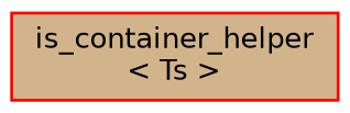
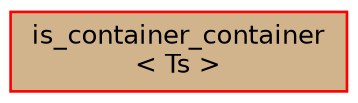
  digraph {
    rankdir=LR
-   n1 [color=red fillcolor=tan fontname=Helvetica fontsize=10 height=0.2 label="is_container_helper\l\< Ts \>" shape=record style=filled width=0.4]
+   n1 [color=red fillcolor=tan fontname=Helvetica fontsize=10 height=0.2 label="is_container_container\l\< Ts \>" shape=record style=filled width=0.4]
  }
